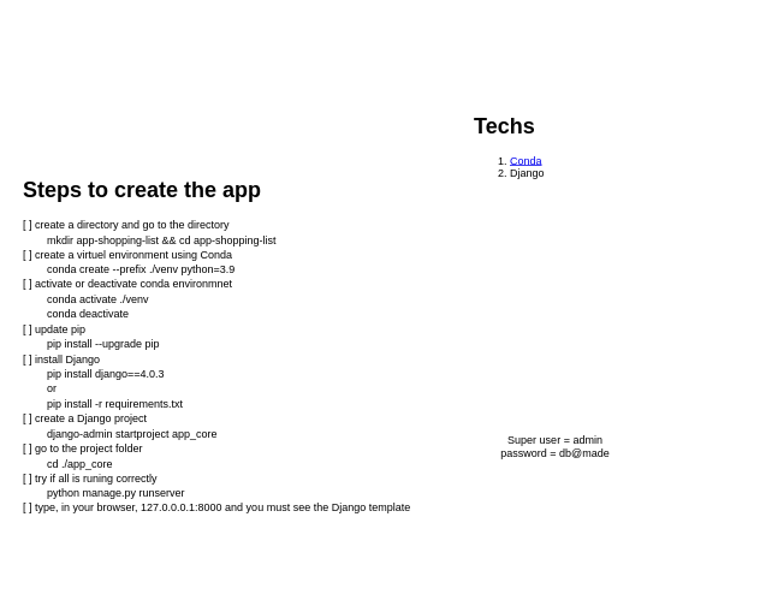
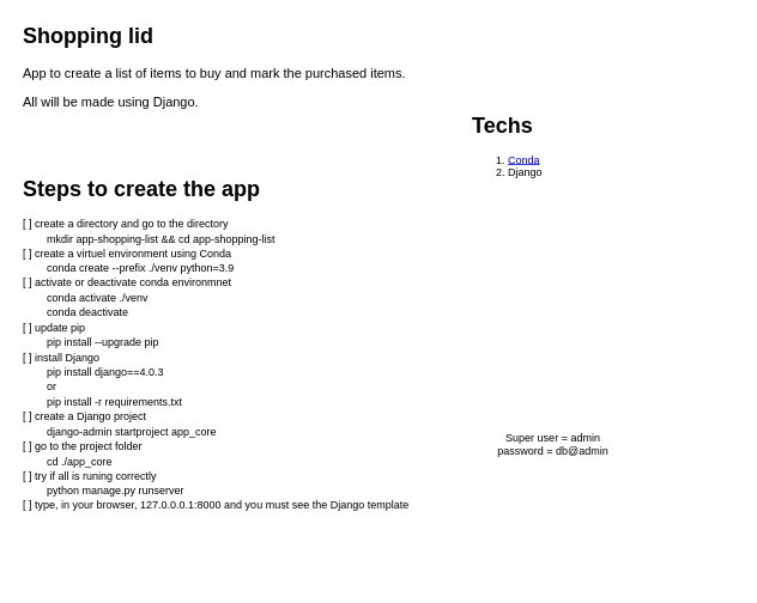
  <mxCell id="0" />
  <mxCell id="1" parent="0" />
+ <mxCell id="2" value="&lt;h1&gt;Shopping lid&lt;/h1&gt;&lt;p dir=&quot;ltr&quot; style=&quot;line-height: 1.38 ; margin-top: 0pt ; margin-bottom: 0pt&quot;&gt;&lt;span style=&quot;font-size: 11pt ; font-family: &amp;#34;arial&amp;#34; ; color: rgb(0 , 0 , 0) ; background-color: transparent ; font-weight: 400 ; font-style: normal ; font-variant: normal ; text-decoration: none ; vertical-align: baseline&quot;&gt;App to create a list of items to buy and mark the purchased items.&lt;/span&gt;&lt;/p&gt;&lt;p&gt;&lt;span id=&quot;docs-internal-guid-da12e972-7fff-b46a-a793-4a673462a265&quot;&gt;&lt;/span&gt;&lt;/p&gt;&lt;p dir=&quot;ltr&quot; style=&quot;line-height: 1.38 ; margin-top: 0pt ; margin-bottom: 0pt&quot;&gt;&lt;span style=&quot;font-size: 11pt ; font-family: &amp;#34;arial&amp;#34; ; color: rgb(0 , 0 , 0) ; background-color: transparent ; font-weight: 400 ; font-style: normal ; font-variant: normal ; text-decoration: none ; vertical-align: baseline&quot;&gt;All will be made using Django.&lt;/span&gt;&lt;/p&gt;&lt;p dir=&quot;ltr&quot; style=&quot;line-height: 1.38 ; margin-top: 0pt ; margin-bottom: 0pt&quot;&gt;&lt;br&gt;&lt;/p&gt;" style="text;html=1;strokeColor=none;fillColor=none;spacing=5;spacingTop=-20;whiteSpace=wrap;overflow=hidden;rounded=0;" parent="1" vertex="1"><mxGeometry x="20" y="20" width="480" height="120" as="geometry" /></mxCell>
  <mxCell id="3" value="&lt;h1&gt;Steps to create the app&lt;/h1&gt;&lt;p dir=&quot;ltr&quot; style=&quot;line-height: 1.38 ; margin-top: 0pt ; margin-bottom: 0pt&quot;&gt;[ ] create a directory and go to the directory&lt;/p&gt;&lt;p dir=&quot;ltr&quot; style=&quot;line-height: 1.38 ; margin-top: 0pt ; margin-bottom: 0pt&quot;&gt;&lt;span&gt;&#09;&lt;/span&gt;&lt;span style=&quot;white-space: pre&quot;&gt;&#09;&lt;/span&gt;mkdir app-shopping-list &amp;amp;&amp;amp; cd app-shopping-list&lt;br&gt;&lt;/p&gt;&lt;p dir=&quot;ltr&quot; style=&quot;line-height: 1.38 ; margin-top: 0pt ; margin-bottom: 0pt&quot;&gt;[ ] create a virtuel environment using Conda&lt;/p&gt;&lt;p dir=&quot;ltr&quot; style=&quot;line-height: 1.38 ; margin-top: 0pt ; margin-bottom: 0pt&quot;&gt;&lt;span&gt;&#09;&lt;/span&gt;&lt;span style=&quot;white-space: pre&quot;&gt;&#09;&lt;/span&gt;conda create --prefix ./venv python=3.9&lt;br&gt;&lt;/p&gt;&lt;p dir=&quot;ltr&quot; style=&quot;line-height: 1.38 ; margin-top: 0pt ; margin-bottom: 0pt&quot;&gt;[ ] activate or deactivate conda environmnet&lt;/p&gt;&lt;p dir=&quot;ltr&quot; style=&quot;line-height: 1.38 ; margin-top: 0pt ; margin-bottom: 0pt&quot;&gt;&lt;span&gt;&#09;&lt;/span&gt;&lt;span style=&quot;white-space: pre&quot;&gt;&#09;&lt;/span&gt;conda activate ./venv&lt;/p&gt;&lt;p dir=&quot;ltr&quot; style=&quot;line-height: 1.38 ; margin-top: 0pt ; margin-bottom: 0pt&quot;&gt;&lt;span&gt;&#09;&lt;/span&gt;&lt;span style=&quot;white-space: pre&quot;&gt;&#09;&lt;/span&gt;conda deactivate&amp;nbsp;&lt;/p&gt;&lt;p dir=&quot;ltr&quot; style=&quot;line-height: 1.38 ; margin-top: 0pt ; margin-bottom: 0pt&quot;&gt;[ ] update pip&lt;/p&gt;&lt;p dir=&quot;ltr&quot; style=&quot;line-height: 1.38 ; margin-top: 0pt ; margin-bottom: 0pt&quot;&gt;&lt;span&gt;&#09;&lt;/span&gt;&lt;span style=&quot;white-space: pre&quot;&gt;&#09;&lt;/span&gt;pip install --upgrade pip&lt;br&gt;&lt;/p&gt;&lt;p dir=&quot;ltr&quot; style=&quot;line-height: 1.38 ; margin-top: 0pt ; margin-bottom: 0pt&quot;&gt;[ ] install Django&lt;/p&gt;&lt;p dir=&quot;ltr&quot; style=&quot;line-height: 1.38 ; margin-top: 0pt ; margin-bottom: 0pt&quot;&gt;&lt;span style=&quot;white-space: pre&quot;&gt;&#09;&lt;/span&gt;pip install django==4.0.3&lt;br&gt;&lt;/p&gt;&lt;p dir=&quot;ltr&quot; style=&quot;line-height: 1.38 ; margin-top: 0pt ; margin-bottom: 0pt&quot;&gt;&lt;span style=&quot;white-space: pre&quot;&gt;&#09;&lt;/span&gt;or&lt;br&gt;&lt;span style=&quot;white-space: pre&quot;&gt;&#09;&lt;/span&gt;pip install -r requirements.txt&lt;br&gt;&lt;/p&gt;&lt;p dir=&quot;ltr&quot; style=&quot;line-height: 1.38 ; margin-top: 0pt ; margin-bottom: 0pt&quot;&gt;[ ] create a Django project&lt;/p&gt;&lt;p dir=&quot;ltr&quot; style=&quot;line-height: 1.38 ; margin-top: 0pt ; margin-bottom: 0pt&quot;&gt;&lt;span style=&quot;white-space: pre&quot;&gt;&#09;&lt;/span&gt;django-admin startproject app_core&lt;br&gt;&lt;/p&gt;&lt;p dir=&quot;ltr&quot; style=&quot;line-height: 1.38 ; margin-top: 0pt ; margin-bottom: 0pt&quot;&gt;[ ] go to the project folder&lt;/p&gt;&lt;p dir=&quot;ltr&quot; style=&quot;line-height: 1.38 ; margin-top: 0pt ; margin-bottom: 0pt&quot;&gt;&lt;span style=&quot;white-space: pre&quot;&gt;&#09;&lt;/span&gt;cd ./app_core&lt;br&gt;&lt;/p&gt;&lt;p dir=&quot;ltr&quot; style=&quot;line-height: 1.38 ; margin-top: 0pt ; margin-bottom: 0pt&quot;&gt;[ ] try if all is runing correctly&lt;/p&gt;&lt;p dir=&quot;ltr&quot; style=&quot;line-height: 1.38 ; margin-top: 0pt ; margin-bottom: 0pt&quot;&gt;&lt;span style=&quot;white-space: pre&quot;&gt;&#09;&lt;/span&gt;python manage.py runserver&lt;br&gt;&lt;/p&gt;&lt;p dir=&quot;ltr&quot; style=&quot;line-height: 1.38 ; margin-top: 0pt ; margin-bottom: 0pt&quot;&gt;[ ] type, in your browser, 127.0.0.0.1:8000 and you must see the Django template&lt;/p&gt;&lt;p dir=&quot;ltr&quot; style=&quot;line-height: 1.38 ; margin-top: 0pt ; margin-bottom: 0pt&quot;&gt;&lt;br&gt;&lt;/p&gt;" style="text;html=1;strokeColor=none;fillColor=none;spacing=5;spacingTop=-20;whiteSpace=wrap;overflow=hidden;rounded=0;" parent="1" vertex="1"><mxGeometry x="20" y="190" width="480" height="460" as="geometry" /></mxCell>
  <mxCell id="4" value="&lt;h1&gt;Techs&lt;/h1&gt;&lt;p dir=&quot;ltr&quot; style=&quot;line-height: 1.38 ; margin-top: 0pt ; margin-bottom: 0pt&quot;&gt;&lt;/p&gt;&lt;ol&gt;&lt;li&gt;&lt;a href=&quot;www.conda.io&quot;&gt;Conda&lt;/a&gt;&lt;/li&gt;&lt;li&gt;Django&lt;/li&gt;&lt;/ol&gt;&lt;p&gt;&lt;/p&gt;" style="text;html=1;strokeColor=none;fillColor=none;spacing=5;spacingTop=-20;whiteSpace=wrap;overflow=hidden;rounded=0;" parent="1" vertex="1"><mxGeometry x="520" y="120" width="300" height="120" as="geometry" /></mxCell>
- <mxCell id="5" value="Super user = admin&lt;br&gt;password = db@made" style="text;html=1;strokeColor=none;fillColor=none;align=center;verticalAlign=middle;whiteSpace=wrap;rounded=0;" parent="1" vertex="1"><mxGeometry x="530" y="480" width="170" height="30" as="geometry" /></mxCell>
+ <mxCell id="5" value="Super user = admin&lt;br&gt;password = db@admin" style="text;html=1;strokeColor=none;fillColor=none;align=center;verticalAlign=middle;whiteSpace=wrap;rounded=0;" parent="1" vertex="1"><mxGeometry x="530" y="480" width="170" height="30" as="geometry" /></mxCell>
